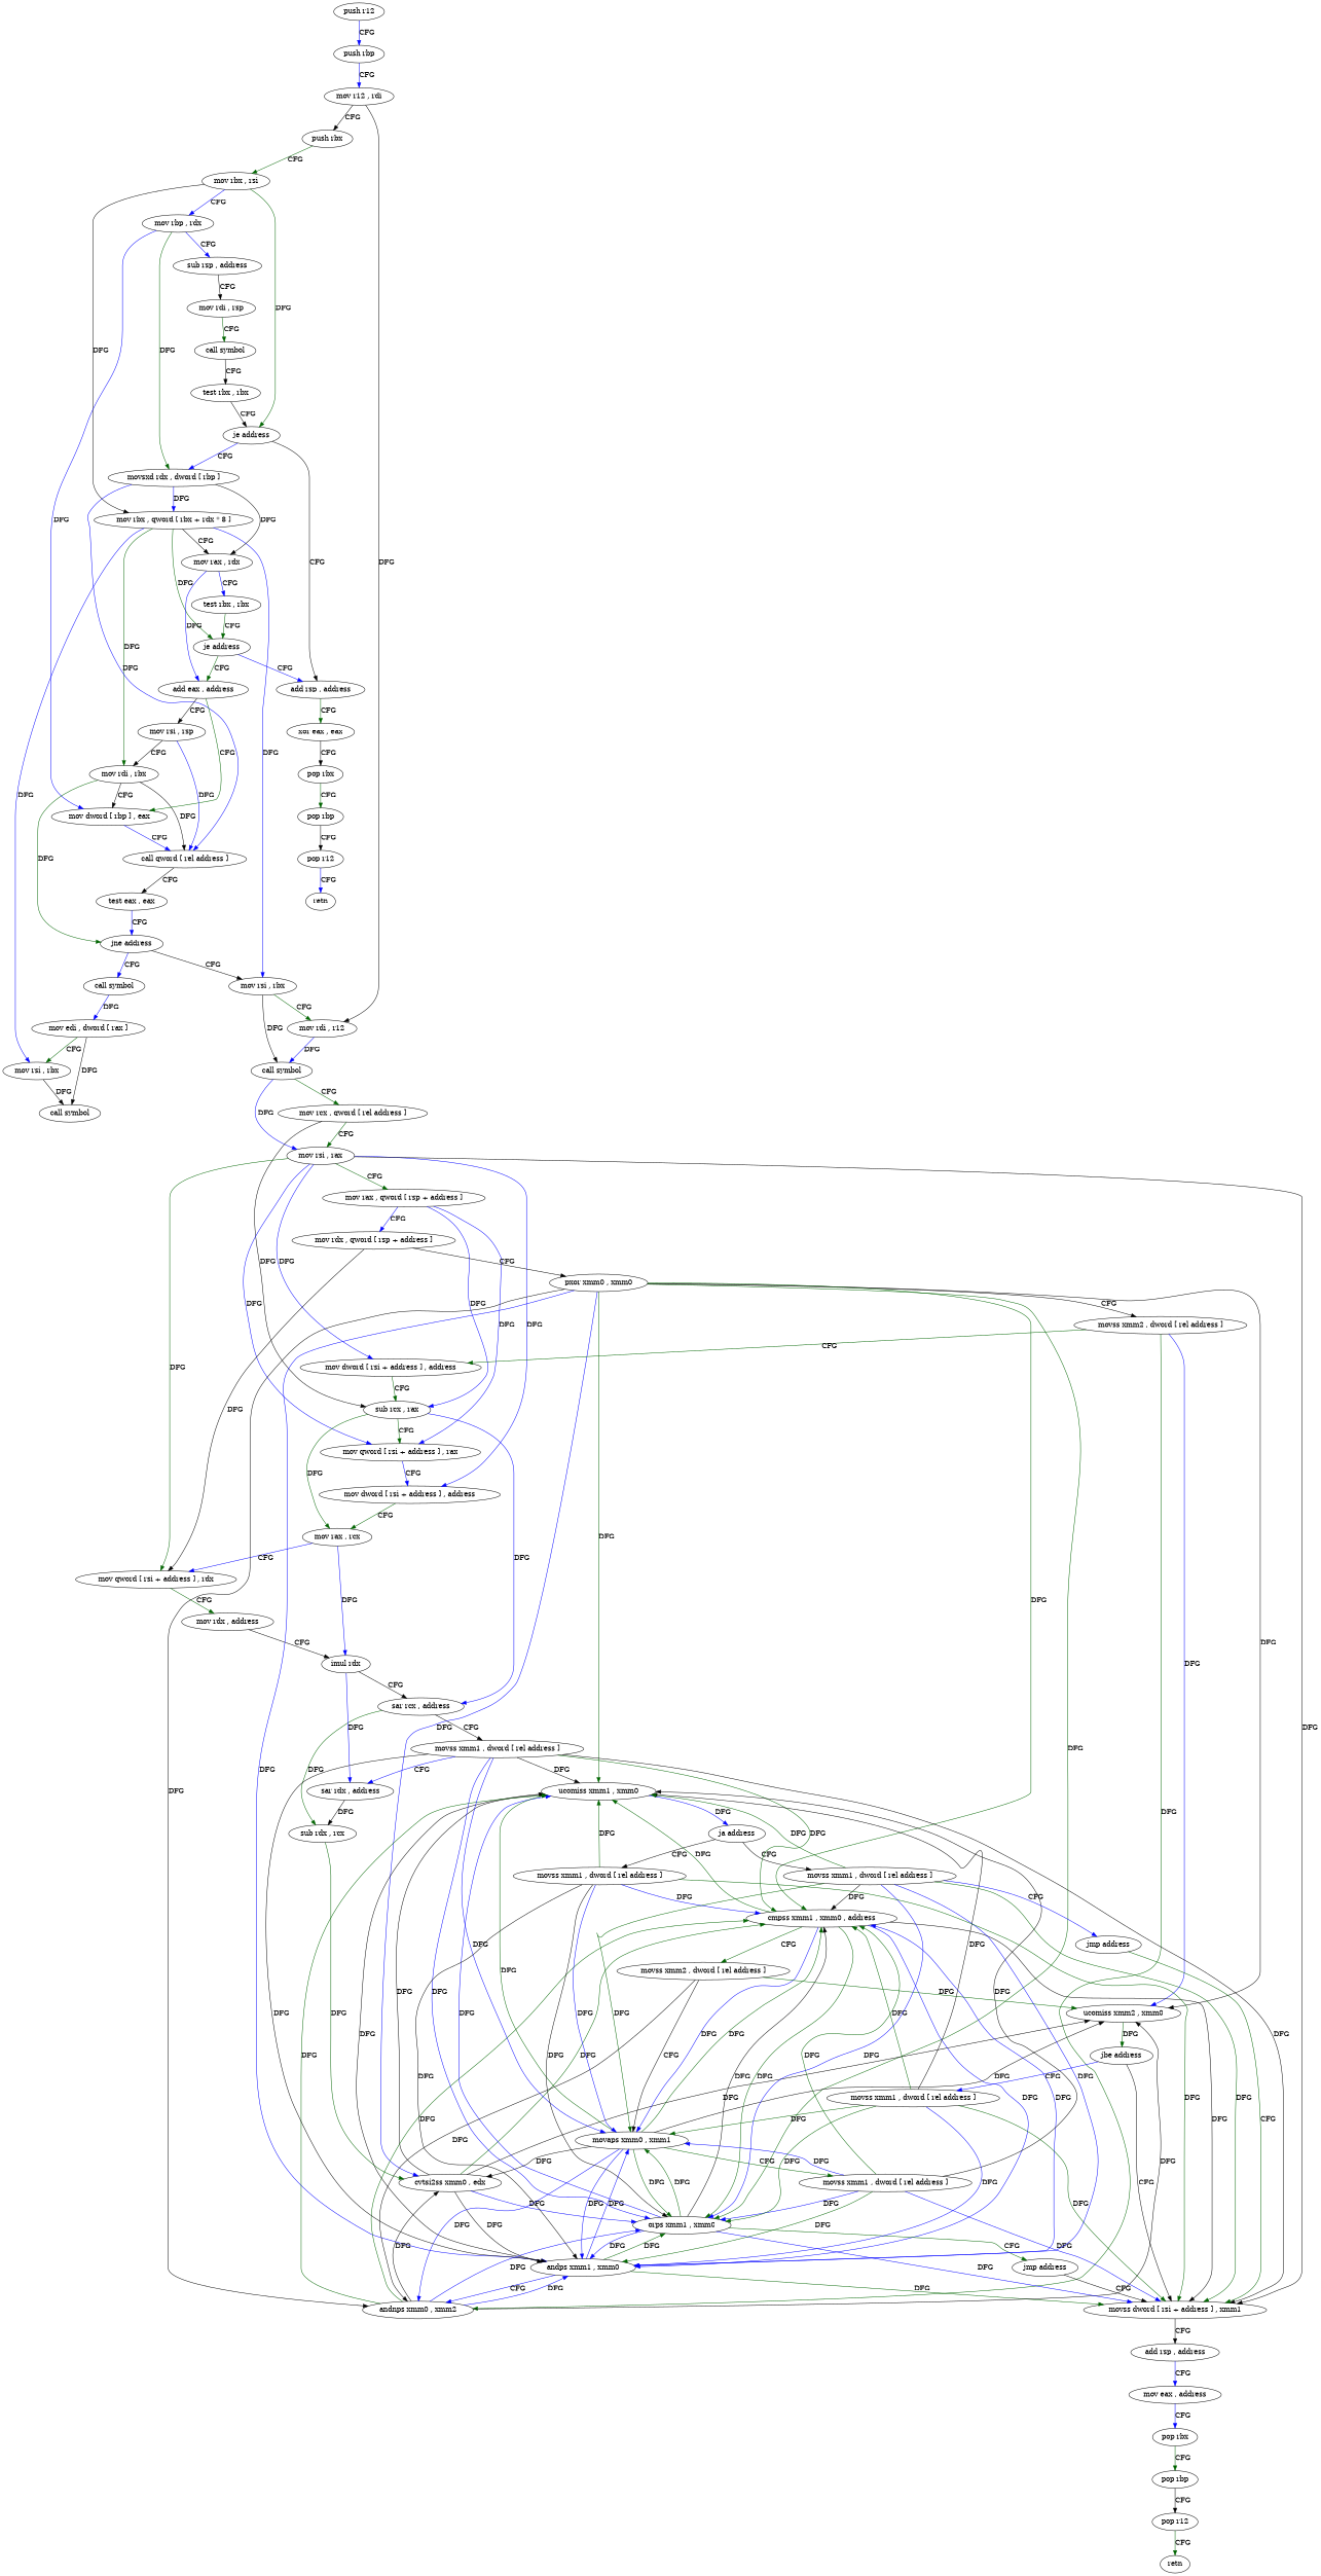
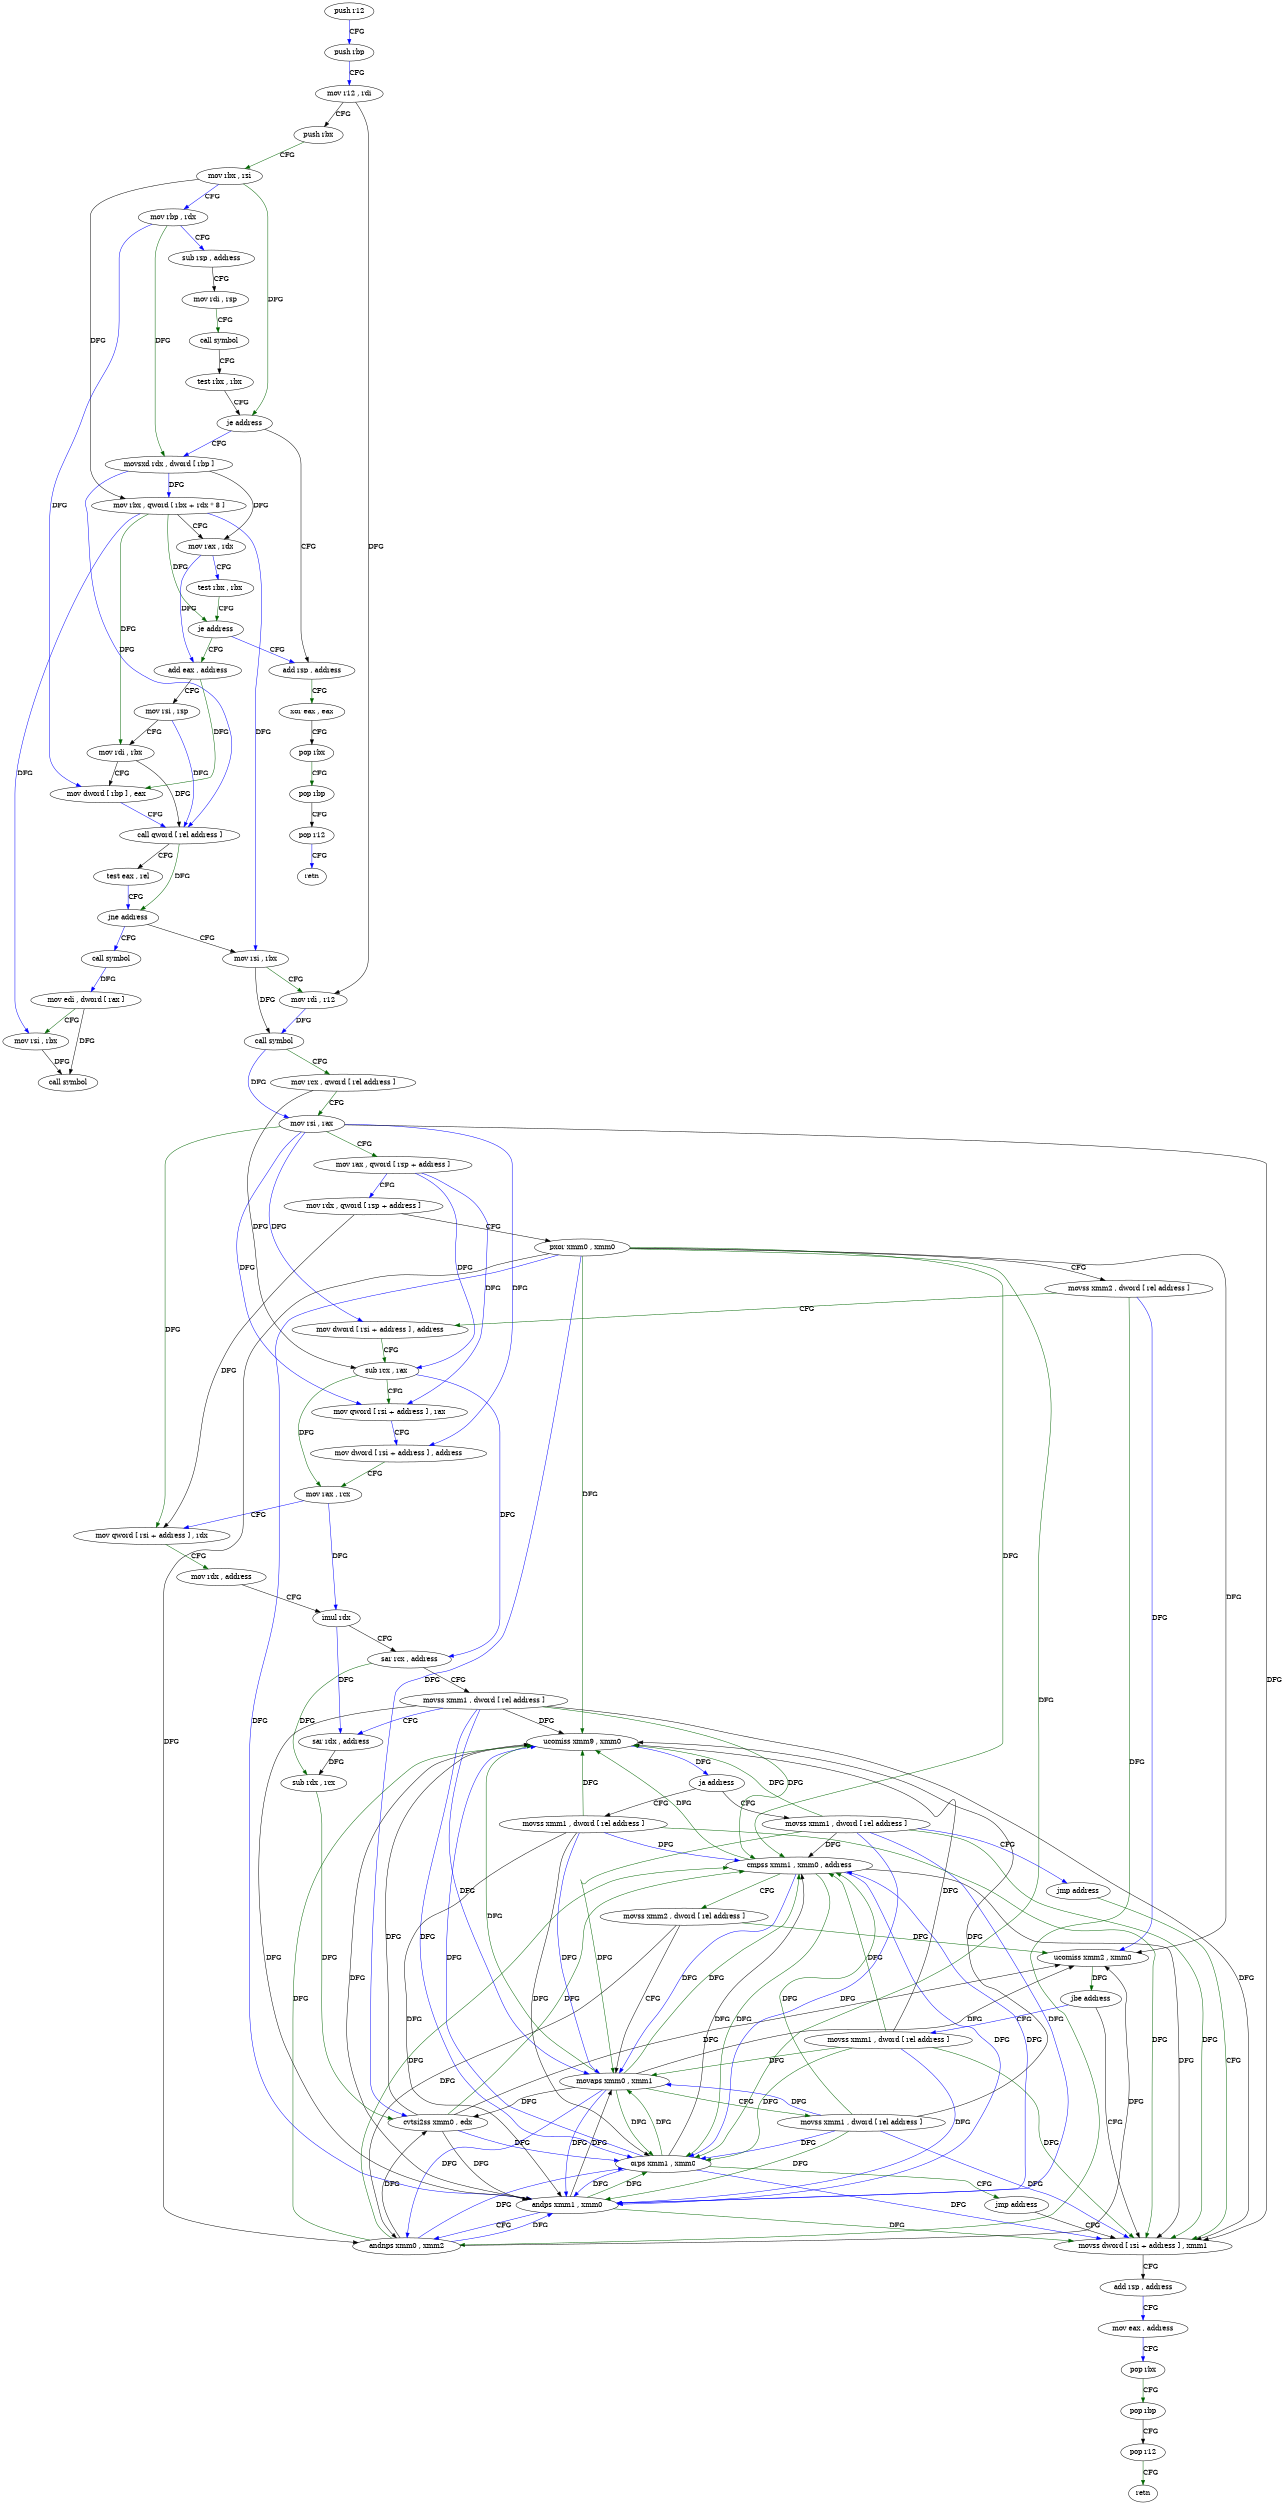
  digraph {
    edge [color=blue]
    n1 [label="push r12"]
    n2 [label="push rbp"]
    n3 [label="mov r12 , rdi"]
    n4 [label="push rbx"]
    n5 [label="mov rdi , r12"]
    n6 [label="mov rbx , rsi"]
    n7 [label="call symbol"]
    n8 [label="mov rbp , rdx"]
    n9 [label="je address"]
    n10 [label="mov rbx , qword [ rbx + rdx * 8 ]"]
    n11 [label="sub rsp , address"]
    n12 [label="movsxd rdx , dword [ rbp ]"]
    n13 [label="mov dword [ rbp ] , eax"]
    n14 [label="add rsp , address"]
    n15 [label="mov rax , rdx"]
    n16 [label="je address"]
    n17 [label="mov rdi , rbx"]
    n18 [label="mov rsi , rbx"]
    n19 [label="mov rsi , rbx"]
    n20 [label="mov rdi , rsp"]
    n21 [label="call qword [ rel address ]"]
    n22 [label="call symbol"]
    n23 [label="test rbx , rbx"]
    n24 [label="xor eax , eax"]
    n25 [label="pop rbx"]
    n26 [label="test rbx , rbx"]
    n27 [label="add eax , address"]
-   n28 [label="test eax , eax"]
+   n28 [label="test eax , rel"]
    n29 [label="jne address"]
    n30 [label="pop rbp"]
    n31 [label="pop r12"]
    n32 [label=retn]
    n33 [label="call symbol"]
    n34 [label="mov rsi , rsp"]
    n35 [label="call symbol"]
    n36 [label="mov edi , dword [ rax ]"]
    n37 [label="mov rcx , qword [ rel address ]"]
    n38 [label="mov rsi , rax"]
    n39 [label="sub rcx , rax"]
    n40 [label="mov rax , qword [ rsp + address ]"]
    n41 [label="mov dword [ rsi + address ] , address"]
    n42 [label="mov qword [ rsi + address ] , rax"]
    n43 [label="mov dword [ rsi + address ] , address"]
    n44 [label="mov qword [ rsi + address ] , rdx"]
    n45 [label="movss dword [ rsi + address ] , xmm1"]
    n46 [label="mov rax , rcx"]
    n47 [label="sar rcx , address"]
    n48 [label="mov rdx , qword [ rsp + address ]"]
    n49 [label="mov rdx , address"]
    n50 [label="add rsp , address"]
    n51 [label="pxor xmm0 , xmm0"]
    n52 [label="movss xmm2 , dword [ rel address ]"]
    n53 [label="cvtsi2ss xmm0 , edx"]
    n54 [label="ucomiss xmm2 , xmm0"]
-   n55 [label="ucomiss xmm1 , xmm0"]
+   n55 [label="ucomiss xmm9 , xmm0"]
    n56 [label="cmpss xmm1 , xmm0 , address"]
    n57 [label="andps xmm1 , xmm0"]
    n58 [label="andnps xmm0 , xmm2"]
    n59 [label="orps xmm1 , xmm0"]
    n60 [label="jbe address"]
    n61 [label="ja address"]
    n62 [label="movaps xmm0 , xmm1"]
    n63 [label="movss xmm2 , dword [ rel address ]"]
    n64 [label="jmp address"]
    n65 [label="imul rdx"]
    n66 [label="movss xmm1 , dword [ rel address ]"]
    n67 [label="sub rdx , rcx"]
    n68 [label="sar rdx , address"]
    n69 [label="movss xmm1 , dword [ rel address ]"]
    n70 [label="movss xmm1 , dword [ rel address ]"]
    n71 [label="mov eax , address"]
    n72 [label="movss xmm1 , dword [ rel address ]"]
    n73 [label="movss xmm1 , dword [ rel address ]"]
    n74 [label="jmp address"]
    n75 [label="pop rbx"]
    n76 [label="pop rbp"]
    n77 [label="pop r12"]
    n78 [label=retn]
    n1 -> n2 [label=CFG]
    n2 -> n3 [label=CFG]
    n3 -> n4 [color=black label=CFG]
    n3 -> n5 [color=black label=DFG]
    n4 -> n6 [color=darkgreen label=CFG]
    n5 -> n7 [label=DFG]
    n6 -> n8 [label=CFG]
    n6 -> n9 [color=darkgreen label=DFG]
    n6 -> n10 [color=black label=DFG]
    n7 -> n37 [color=darkgreen label=CFG]
    n7 -> n38 [label=DFG]
    n8 -> n11 [label=CFG]
    n8 -> n12 [color=darkgreen label=DFG]
    n8 -> n13 [label=DFG]
    n9 -> n12 [label=CFG]
    n9 -> n14 [color=black label=CFG]
    n10 -> n15 [color=black label=CFG]
    n10 -> n16 [color=darkgreen label=DFG]
    n10 -> n17 [color=darkgreen label=DFG]
    n10 -> n18 [label=DFG]
    n10 -> n19 [label=DFG]
    n11 -> n20 [color=black label=CFG]
    n12 -> n10 [label=DFG]
    n12 -> n15 [color=black label=DFG]
    n12 -> n21 [label=DFG]
    n13 -> n21 [label=CFG]
    n14 -> n24 [color=darkgreen label=CFG]
    n15 -> n26 [label=CFG]
    n15 -> n27 [label=DFG]
    n16 -> n14 [label=CFG]
    n16 -> n27 [color=darkgreen label=CFG]
    n17 -> n13 [color=black label=CFG]
    n17 -> n21 [color=black label=DFG]
    n18 -> n5 [color=darkgreen label=CFG]
    n18 -> n7 [color=black label=DFG]
    n19 -> n33 [color=black label=DFG]
    n20 -> n22 [color=darkgreen label=CFG]
    n21 -> n28 [color=black label=CFG]
-   n17 -> n29 [color=darkgreen label=DFG]
+   n21 -> n29 [color=darkgreen label=DFG]
    n22 -> n23 [color=black label=CFG]
    n23 -> n9 [color=black label=CFG]
    n24 -> n25 [color=black label=CFG]
    n25 -> n30 [color=darkgreen label=CFG]
    n26 -> n16 [color=darkgreen label=CFG]
-   n27 -> n13 [color=darkgreen label=CFG]
+   n27 -> n13 [color=darkgreen label=DFG]
    n27 -> n34 [color=black label=CFG]
    n28 -> n29 [label=CFG]
    n29 -> n18 [color=black label=CFG]
    n29 -> n35 [label=CFG]
    n30 -> n31 [color=black label=CFG]
    n31 -> n32 [label=CFG]
    n34 -> n17 [color=black label=CFG]
    n34 -> n21 [label=DFG]
    n35 -> n36 [label=DFG]
    n36 -> n19 [color=darkgreen label=CFG]
    n36 -> n33 [color=black label=DFG]
    n37 -> n38 [color=darkgreen label=CFG]
    n37 -> n39 [color=black label=DFG]
    n38 -> n40 [color=darkgreen label=CFG]
    n38 -> n41 [label=DFG]
    n38 -> n42 [label=DFG]
    n38 -> n43 [label=DFG]
    n38 -> n44 [color=darkgreen label=DFG]
    n38 -> n45 [color=black label=DFG]
    n39 -> n42 [color=darkgreen label=CFG]
    n39 -> n46 [color=darkgreen label=DFG]
    n39 -> n47 [label=DFG]
    n40 -> n39 [label=DFG]
    n40 -> n42 [label=DFG]
    n40 -> n48 [label=CFG]
    n41 -> n39 [color=darkgreen label=CFG]
    n42 -> n43 [label=CFG]
    n43 -> n46 [color=darkgreen label=CFG]
    n44 -> n49 [color=darkgreen label=CFG]
    n45 -> n50 [color=black label=CFG]
    n46 -> n44 [label=CFG]
    n46 -> n65 [label=DFG]
    n47 -> n66 [color=black label=CFG]
    n47 -> n67 [color=darkgreen label=DFG]
    n48 -> n44 [color=black label=DFG]
    n48 -> n51 [color=black label=CFG]
    n49 -> n65 [color=black label=CFG]
    n50 -> n71 [label=CFG]
    n51 -> n52 [color=black label=CFG]
    n51 -> n53 [label=DFG]
    n51 -> n54 [color=black label=DFG]
    n51 -> n55 [color=darkgreen label=DFG]
    n51 -> n56 [color=darkgreen label=DFG]
    n51 -> n57 [label=DFG]
    n51 -> n58 [color=black label=DFG]
    n51 -> n59 [color=darkgreen label=DFG]
    n52 -> n41 [color=darkgreen label=CFG]
    n52 -> n54 [label=DFG]
    n52 -> n58 [color=darkgreen label=DFG]
    n53 -> n54 [color=black label=DFG]
    n53 -> n55 [color=black label=DFG]
    n53 -> n56 [color=darkgreen label=DFG]
    n53 -> n57 [color=black label=DFG]
    n53 -> n59 [label=DFG]
    n54 -> n60 [color=darkgreen label=DFG]
    n55 -> n61 [label=DFG]
    n56 -> n45 [color=black label=DFG]
    n56 -> n55 [color=darkgreen label=DFG]
    n56 -> n57 [label=DFG]
    n56 -> n59 [color=darkgreen label=DFG]
    n56 -> n62 [label=DFG]
    n56 -> n63 [color=darkgreen label=CFG]
    n57 -> n45 [color=darkgreen label=DFG]
    n57 -> n55 [color=black label=DFG]
    n57 -> n56 [label=DFG]
    n57 -> n58 [label=CFG]
    n57 -> n59 [color=darkgreen label=DFG]
-   n57 -> n62 [label=DFG]
+   n57 -> n62 [color=black label=DFG]
    n58 -> n53 [color=black label=DFG]
    n58 -> n54 [color=black label=DFG]
    n58 -> n55 [color=darkgreen label=DFG]
    n58 -> n56 [color=darkgreen label=DFG]
    n58 -> n57 [label=DFG]
    n58 -> n59 [label=DFG]
    n59 -> n45 [label=DFG]
    n59 -> n55 [label=DFG]
    n59 -> n56 [color=black label=DFG]
    n59 -> n57 [label=DFG]
    n59 -> n62 [color=darkgreen label=DFG]
    n59 -> n64 [color=darkgreen label=CFG]
    n60 -> n45 [color=black label=CFG]
    n60 -> n70 [label=CFG]
    n61 -> n72 [color=black label=CFG]
    n61 -> n73 [color=black label=CFG]
    n62 -> n53 [color=black label=DFG]
    n62 -> n54 [color=black label=DFG]
    n62 -> n55 [color=darkgreen label=DFG]
    n62 -> n56 [color=darkgreen label=DFG]
    n62 -> n57 [label=DFG]
    n62 -> n58 [label=DFG]
    n62 -> n59 [color=darkgreen label=DFG]
    n62 -> n69 [color=darkgreen label=CFG]
    n63 -> n54 [color=darkgreen label=DFG]
    n63 -> n58 [color=black label=DFG]
    n63 -> n62 [color=black label=CFG]
    n64 -> n45 [color=black label=CFG]
    n65 -> n47 [color=black label=CFG]
    n65 -> n68 [label=DFG]
    n66 -> n45 [color=black label=DFG]
    n66 -> n55 [color=black label=DFG]
    n66 -> n56 [color=darkgreen label=DFG]
    n66 -> n57 [color=black label=DFG]
    n66 -> n59 [label=DFG]
    n66 -> n62 [label=DFG]
    n66 -> n68 [label=CFG]
    n67 -> n53 [color=darkgreen label=DFG]
    n68 -> n67 [color=black label=DFG]
    n69 -> n45 [label=DFG]
    n69 -> n55 [color=black label=DFG]
    n69 -> n56 [color=darkgreen label=DFG]
    n69 -> n57 [color=darkgreen label=DFG]
    n69 -> n59 [label=DFG]
    n69 -> n62 [label=DFG]
    n70 -> n45 [color=darkgreen label=DFG]
    n70 -> n55 [color=black label=DFG]
    n70 -> n56 [color=darkgreen label=DFG]
    n70 -> n57 [label=DFG]
    n70 -> n59 [color=darkgreen label=DFG]
    n70 -> n62 [color=darkgreen label=DFG]
    n71 -> n75 [label=CFG]
    n72 -> n45 [color=darkgreen label=DFG]
    n72 -> n55 [color=darkgreen label=DFG]
    n72 -> n56 [color=black label=DFG]
    n72 -> n57 [label=DFG]
    n72 -> n59 [label=DFG]
    n72 -> n62 [color=darkgreen label=DFG]
    n72 -> n74 [label=CFG]
    n73 -> n45 [color=darkgreen label=DFG]
    n73 -> n55 [color=darkgreen label=DFG]
    n73 -> n56 [label=DFG]
    n73 -> n57 [color=black label=DFG]
    n73 -> n59 [color=black label=DFG]
    n73 -> n62 [label=DFG]
    n74 -> n45 [color=darkgreen label=CFG]
    n75 -> n76 [color=darkgreen label=CFG]
    n76 -> n77 [color=black label=CFG]
    n77 -> n78 [color=darkgreen label=CFG]
  }
